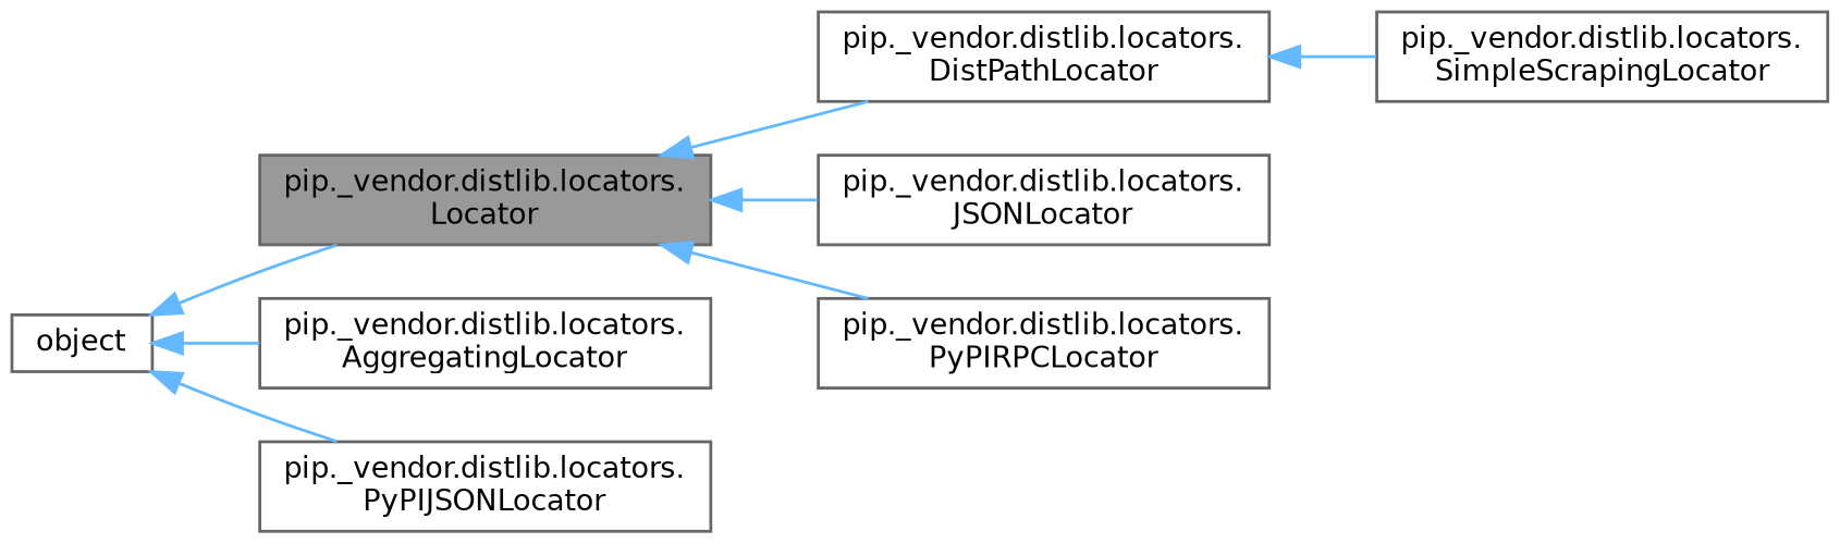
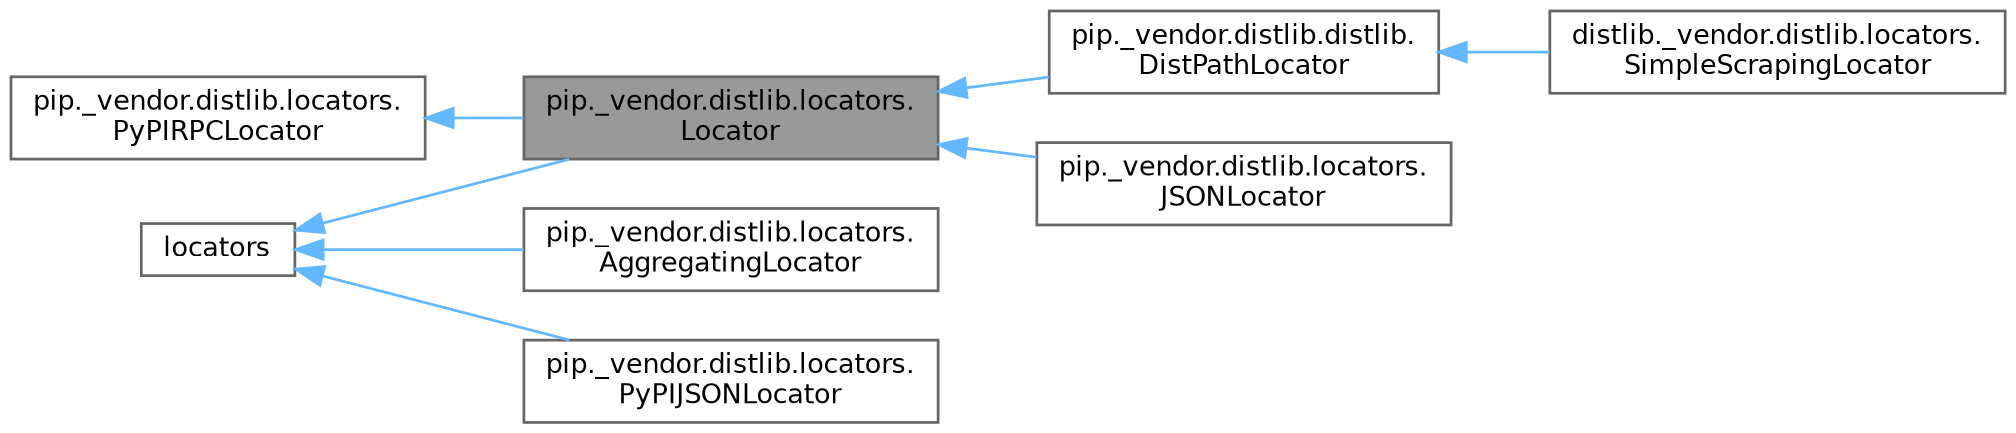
  digraph {
    rankdir=LR
    node [color=gray40 fillcolor=white fontname=Helvetica fontsize=10 shape=box style=filled]
    edge [color=steelblue1 dir=back fontname=Helvetica fontsize=10 labelfontname=Helvetica labelfontsize=10 style=solid]
    n1 [fillcolor=grey60 fontcolor=black height=0.2 label="pip._vendor.distlib.locators.\lLocator" width=0.4]
-   n2 [height=0.2 label="pip._vendor.distlib.locators.\lDistPathLocator" width=0.4]
+   n2 [height=0.2 label="pip._vendor.distlib.distlib.\lDistPathLocator" width=0.4]
    n3 [height=0.2 label="pip._vendor.distlib.locators.\lJSONLocator" width=0.4]
    n4 [height=0.2 label="pip._vendor.distlib.locators.\lPyPIRPCLocator" width=0.4]
    n5 [height=0.2 label="pip._vendor.distlib.locators.\lAggregatingLocator" width=0.4]
-   n6 [height=0.2 label="pip._vendor.distlib.locators.\lSimpleScrapingLocator" width=0.4]
+   n6 [height=0.2 label="distlib._vendor.distlib.locators.\lSimpleScrapingLocator" width=0.4]
    n7 [height=0.2 label="pip._vendor.distlib.locators.\lPyPIJSONLocator" width=0.4]
-   n8 [height=0.2 label=object width=0.4]
+   n8 [height=0.2 label=locators width=0.4]
    n1 -> n2
    n1 -> n3
-   n1 -> n4
+   n4 -> n1
    n2 -> n6
    n8 -> n1
    n8 -> n5
    n8 -> n7
  }
